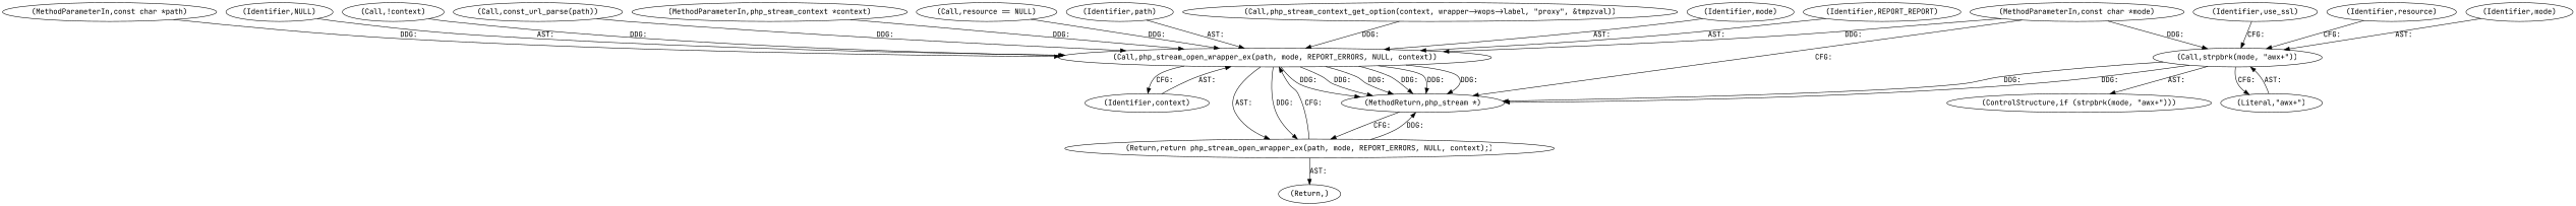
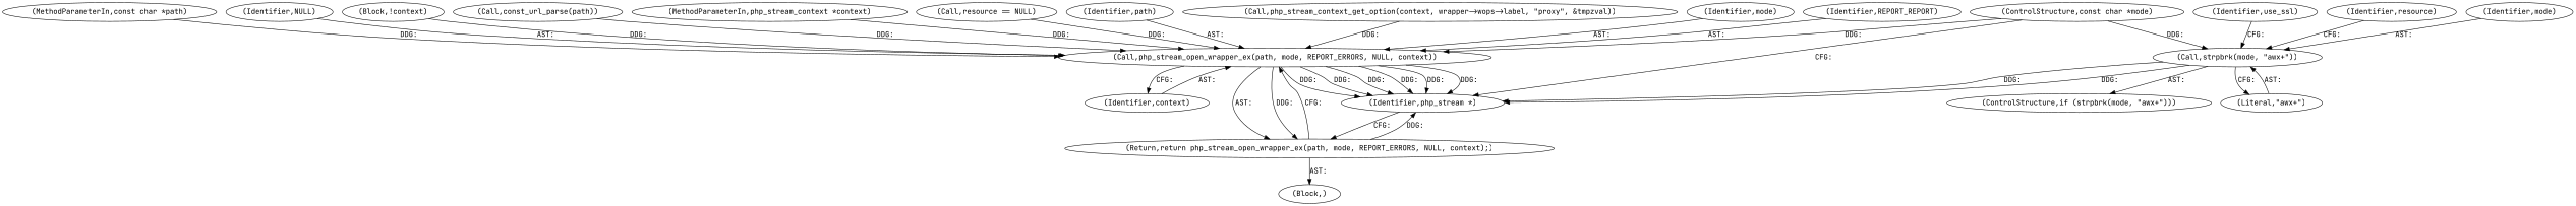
  digraph {
    fontname="JetBrains Mono"
    node [fontname="JetBrains Mono"]
    edge [fontname="JetBrains Mono"]
-   n1 [label="(MethodParameterIn,const char *mode)"]
+   n1 [label="(ControlStructure,const char *mode)"]
    n2 [label="(Call,php_stream_open_wrapper_ex(path, mode, REPORT_ERRORS, NULL, context))"]
    n3 [label="(Call,strpbrk(mode, \"awx+\"))"]
-   n4 [label="(MethodReturn,php_stream *)"]
+   n4 [label="(Identifier,php_stream *)"]
    n5 [label="(Return,return php_stream_open_wrapper_ex(path, mode, REPORT_ERRORS, NULL, context);)"]
    n6 [label="(Identifier,context)"]
    n7 [label="(ControlStructure,if (strpbrk(mode, \"awx+\")))"]
    n8 [label="(Literal,\"awx+\")"]
-   n9 [label="(Return,)"]
+   n9 [label="(Block,)"]
    n10 [label="(MethodParameterIn,const char *path)"]
    n11 [label="(Identifier,NULL)"]
    n12 [label="(Identifier,use_ssl)"]
-   n13 [label="(Call,!context)"]
+   n13 [label="(Block,!context)"]
    n14 [label="(Call,const_url_parse(path))"]
    n15 [label="(MethodParameterIn,php_stream_context *context)"]
    n16 [label="(Call,resource == NULL)"]
    n17 [label="(Identifier,path)"]
    n18 [label="(Identifier,resource)"]
    n19 [label="(Identifier,mode)"]
    n20 [label="(Call,php_stream_context_get_option(context, wrapper->wops->label, \"proxy\", &tmpzval))"]
    n21 [label="(Identifier,mode)"]
    n22 [label="(Identifier,REPORT_REPORT)"]
    n1 -> n2 [label="DDG: "]
    n1 -> n3 [label="DDG: "]
    n1 -> n4 [label="CFG: "]
    n2 -> n4 [label="DDG: "]
    n2 -> n4 [label="DDG: "]
    n2 -> n4 [label="DDG: "]
    n2 -> n4 [label="DDG: "]
    n2 -> n4 [label="DDG: "]
    n2 -> n4 [label="DDG: "]
    n2 -> n5 [label="AST: "]
    n2 -> n5 [label="DDG: "]
    n2 -> n6 [label="CFG: "]
    n3 -> n4 [label="DDG: "]
    n3 -> n4 [label="DDG: "]
    n3 -> n7 [label="AST: "]
    n3 -> n8 [label="CFG: "]
    n4 -> n5 [label="CFG: "]
    n5 -> n2 [label="CFG: "]
    n5 -> n4 [label="DDG: "]
    n5 -> n9 [label="AST: "]
    n6 -> n2 [label="AST: "]
    n8 -> n3 [label="AST: "]
    n10 -> n2 [label="DDG: "]
    n11 -> n2 [label="AST: "]
    n12 -> n3 [label="CFG: "]
    n13 -> n2 [label="DDG: "]
    n14 -> n2 [label="DDG: "]
    n15 -> n2 [label="DDG: "]
    n16 -> n2 [label="DDG: "]
    n17 -> n2 [label="AST: "]
    n18 -> n3 [label="CFG: "]
    n19 -> n3 [label="AST: "]
    n20 -> n2 [label="DDG: "]
    n21 -> n2 [label="AST: "]
    n22 -> n2 [label="AST: "]
  }
